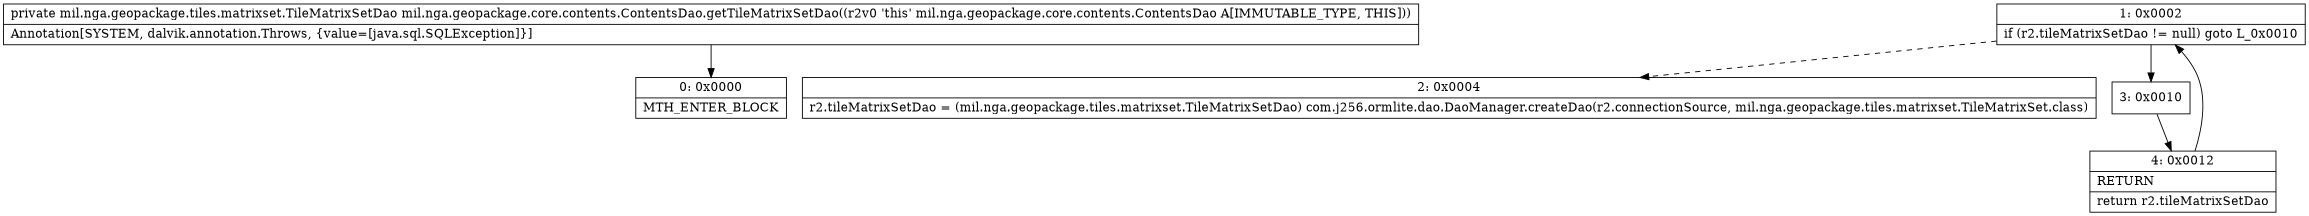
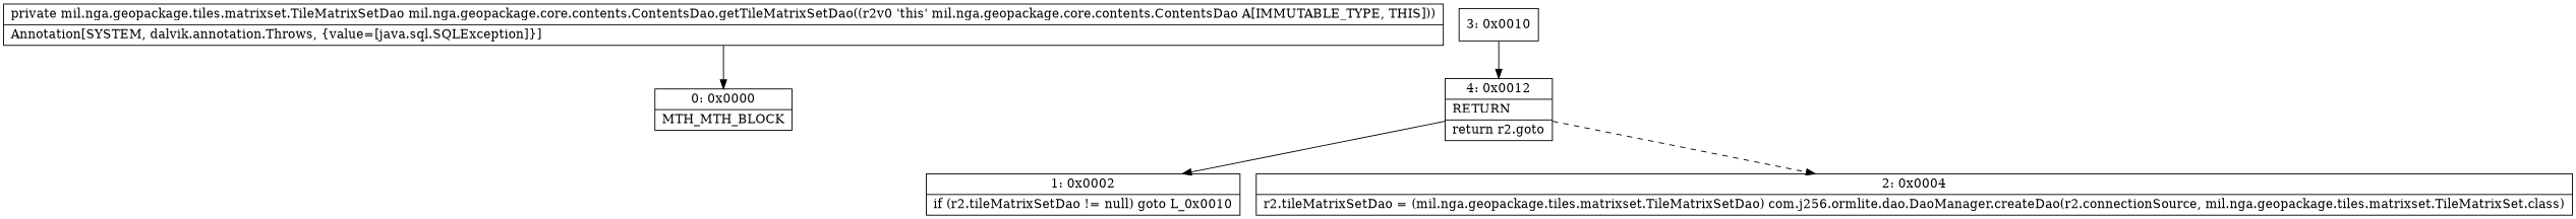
  digraph {
    node [shape=record]
-   n1 [label="{0\:\ 0x0000|MTH_ENTER_BLOCK\l}"]
+   n1 [label="{0\:\ 0x0000|MTH_MTH_BLOCK\l}"]
    n2 [label="{1\:\ 0x0002|if (r2.tileMatrixSetDao != null) goto L_0x0010\l}"]
    n3 [label="{2\:\ 0x0004|r2.tileMatrixSetDao = (mil.nga.geopackage.tiles.matrixset.TileMatrixSetDao) com.j256.ormlite.dao.DaoManager.createDao(r2.connectionSource, mil.nga.geopackage.tiles.matrixset.TileMatrixSet.class)\l}"]
    n4 [label="{3\:\ 0x0010}"]
-   n5 [label="{4\:\ 0x0012|RETURN\l|return r2.tileMatrixSetDao\l}"]
+   n5 [label="{4\:\ 0x0012|RETURN\l|return r2.goto\l}"]
    n6 [label="{private mil.nga.geopackage.tiles.matrixset.TileMatrixSetDao mil.nga.geopackage.core.contents.ContentsDao.getTileMatrixSetDao((r2v0 'this' mil.nga.geopackage.core.contents.ContentsDao A[IMMUTABLE_TYPE, THIS]))  | Annotation[SYSTEM, dalvik.annotation.Throws, \{value=[java.sql.SQLException]\}]\l}"]
-   n2 -> n3 [style=dashed]
-   n2 -> n4
+   n5 -> n3 [style=dashed]
    n4 -> n5
    n5 -> n2
    n6 -> n1
  }
